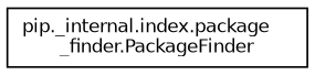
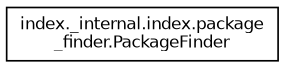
  digraph {
    rankdir=LR
-   n1 [color=black fillcolor=white fontname=Helvetica fontsize=10 height=0.2 label="pip._internal.index.package\l_finder.PackageFinder" shape=record style=filled width=0.4]
+   n1 [color=black fillcolor=white fontname=Helvetica fontsize=10 height=0.2 label="index._internal.index.package\l_finder.PackageFinder" shape=record style=filled width=0.4]
  }
